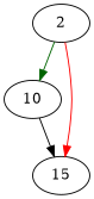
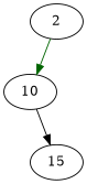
  strict digraph {
    2 [entry=true]
    n2 [label=10]
    15
    2 -> n2 [color=darkgreen cond=true]
-   2 -> 15 [color=red cond=false]
    n2 -> 15
  }
